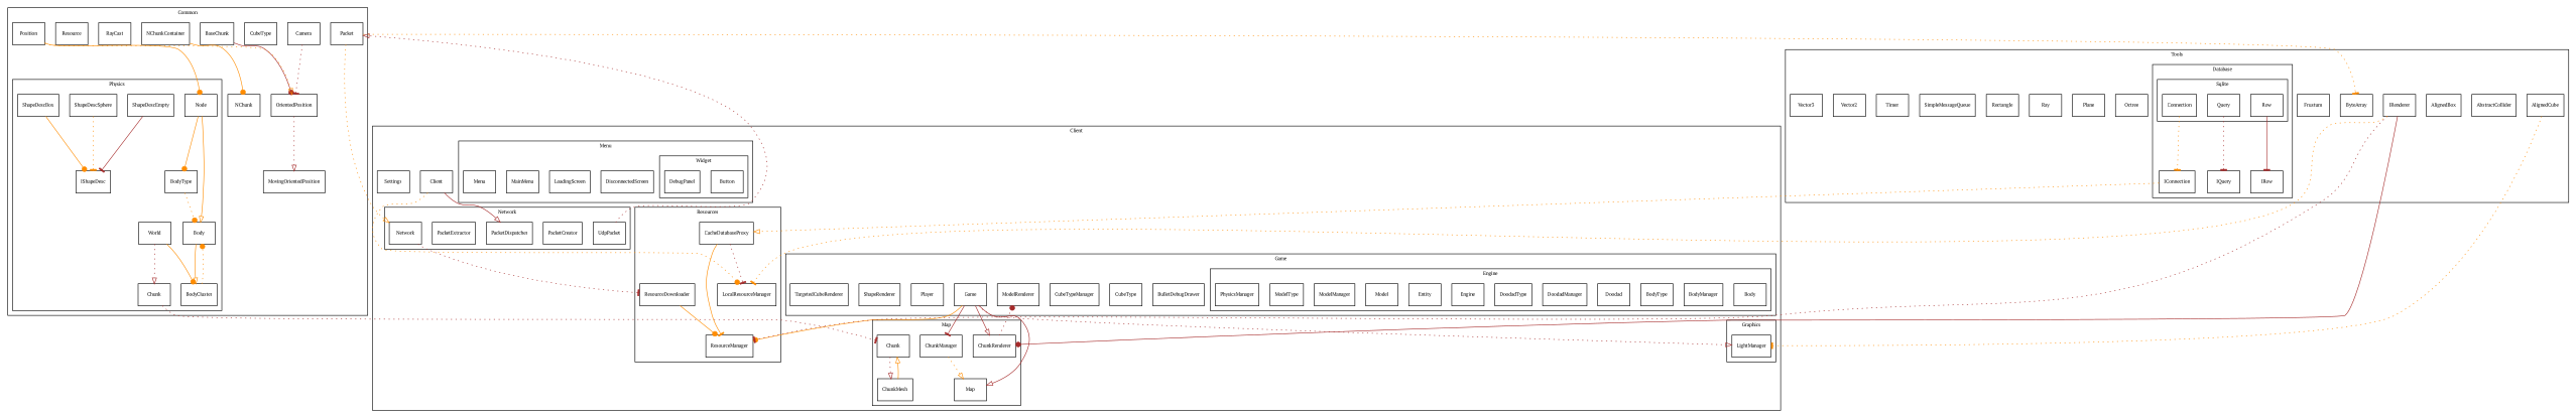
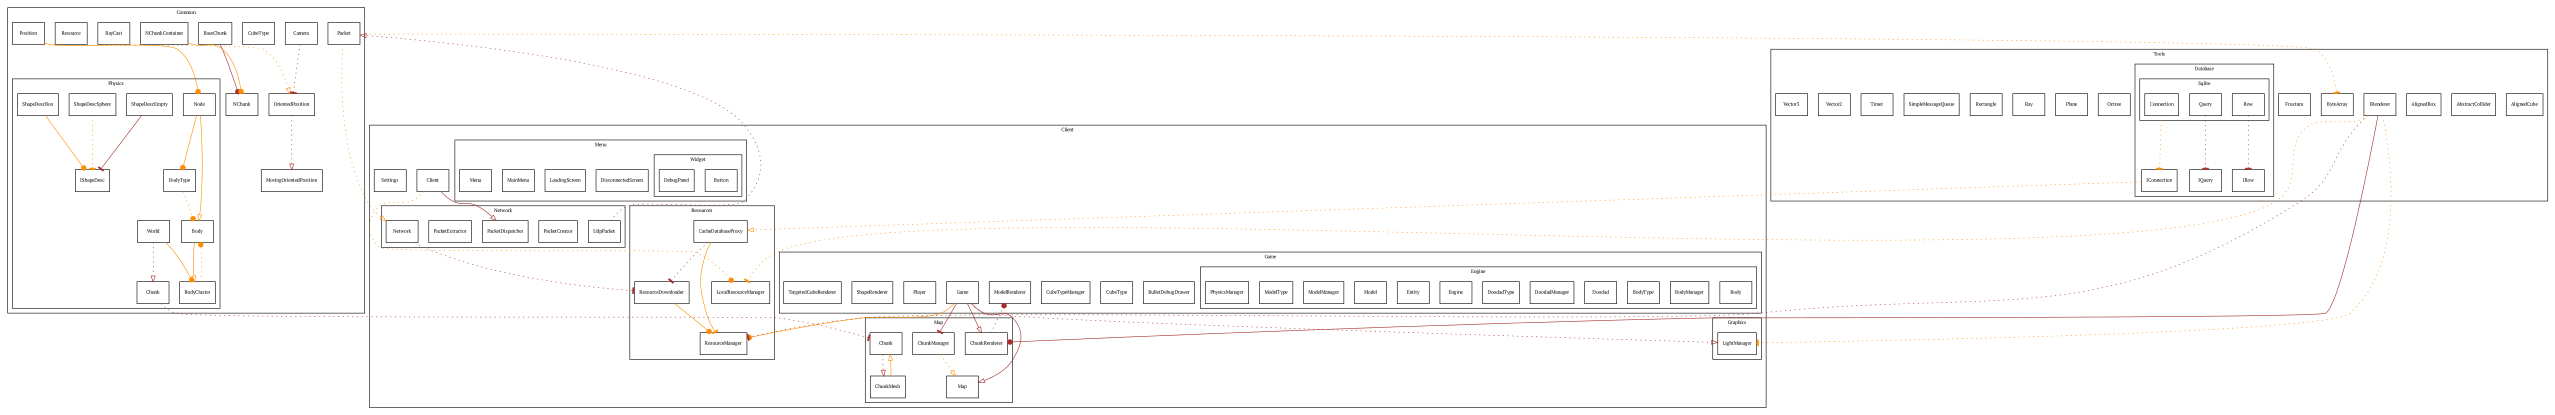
  digraph {
    fontname="PT Serif"
    fontsize=8
    node [fontname="PT Serif" fontsize=8 shape=record]
    edge [arrowhead=tee color=darkorange fontname="PT Serif" fontsize=8 style=dotted]
    n1 [label="{ResourceManager}"]
    n2 [label="{LocalResourceManager}"]
    n3 [label="{CacheDatabaseProxy}"]
    n4 [label="{ResourceDownloader}"]
    n5 [label="{LightManager}"]
    n6 [label="{Network}"]
    n7 [label="{PacketCreator}"]
    n8 [label="{PacketDispatcher}"]
    n9 [label="{PacketExtractor}"]
    n10 [label="{UdpPacket}"]
    n11 [label="{Chunk}"]
    n12 [label="{ChunkManager}"]
    n13 [label="{ChunkMesh}"]
    n14 [label="{ChunkRenderer}"]
    n15 [label="{Map}"]
    n16 [label="{Button}"]
    n17 [label="{DebugPanel}"]
    n18 [label="{DisconnectedScreen}"]
    n19 [label="{LoadingScreen}"]
    n20 [label="{MainMenu}"]
    n21 [label="{Menu}"]
    n22 [label="{Body}"]
    n23 [label="{BodyManager}"]
    n24 [label="{BodyType}"]
    n25 [label="{Doodad}"]
    n26 [label="{DoodadManager}"]
    n27 [label="{DoodadType}"]
    n28 [label="{Engine}"]
    n29 [label="{Entity}"]
    n30 [label="{Model}"]
    n31 [label="{ModelManager}"]
    n32 [label="{ModelType}"]
    n33 [label="{PhysicsManager}"]
    n34 [label="{BulletDebugDrawer}"]
    n35 [label="{CubeType}"]
    n36 [label="{CubeTypeManager}"]
    n37 [label="{Game}"]
    n38 [label="{ModelRenderer}"]
    n39 [label="{Player}"]
    n40 [label="{ShapeRenderer}"]
    n41 [label="{TargetedCubeRenderer}"]
    n42 [label="{Client}"]
    n43 [label="{Settings}"]
    n44 [label="{Connection}"]
    n45 [label="{Query}"]
    n46 [label="{Row}"]
    n47 [label="{IConnection}"]
    n48 [label="{IQuery}"]
    n49 [label="{IRow}"]
    n50 [label="{AbstractCollider}"]
    n51 [label="{AlignedBox}"]
    n52 [label="{AlignedCube}"]
    n53 [label="{ByteArray}"]
    n54 [label="{Frustum}"]
    n55 [label="{IRenderer}"]
    n56 [label="{Octree}"]
    n57 [label="{Plane}"]
    n58 [label="{Ray}"]
    n59 [label="{Rectangle}"]
    n60 [label="{SimpleMessageQueue}"]
    n61 [label="{Timer}"]
    n62 [label="{Vector2}"]
    n63 [label="{Vector3}"]
    n64 [label="{Body}"]
    n65 [label="{BodyCluster}"]
    n66 [label="{BodyType}"]
    n67 [label="{Chunk}"]
    n68 [label="{IShapeDesc}"]
    n69 [label="{Node}"]
    n70 [label="{ShapeDescBox}"]
    n71 [label="{ShapeDescEmpty}"]
    n72 [label="{ShapeDescSphere}"]
    n73 [label="{World}"]
    n74 [label="{BaseChunk}"]
    n75 [label="{Camera}"]
    n76 [label="{CubeType}"]
    n77 [label="{MovingOrientedPosition}"]
    n78 [label="{NChunk}"]
    n79 [label="{NChunkContainer}"]
    n80 [label="{OrientedPosition}"]
    n81 [label="{Packet}"]
    n82 [label="{RayCast}"]
    n83 [label="{Resource}"]
    n84 [label="{Position}"]
    subgraph cluster_1 {
      label=Client
      n42
      n43
      subgraph cluster_2 {
        label=Resources
        n1
        n2
        n3
        n4
      }
      subgraph cluster_3 {
        label=Graphics
        n5
      }
      subgraph cluster_4 {
        label=Network
        n6
        n7
        n8
        n9
        n10
      }
      subgraph cluster_5 {
        label=Map
        n11
        n12
        n13
        n14
        n15
      }
      subgraph cluster_6 {
        label=Menu
        n18
        n19
        n20
        n21
        subgraph cluster_7 {
          label=Widget
          n16
          n17
        }
      }
      subgraph cluster_8 {
        label=Game
        n34
        n35
        n36
        n37
        n38
        n39
        n40
        n41
        subgraph cluster_9 {
          label=Engine
          n22
          n23
          n24
          n25
          n26
          n27
          n28
          n29
          n30
          n31
          n32
          n33
        }
      }
    }
    subgraph cluster_10 {
      label=Server
    }
    subgraph cluster_11 {
      label=Tools
      n50
      n51
      n52
      n53
      n54
      n55
      n56
      n57
      n58
      n59
      n60
      n61
      n62
      n63
      subgraph cluster_12 {
        label=Database
        n47
        n48
        n49
        subgraph cluster_13 {
          label=Sqlite
          n44
          n45
          n46
        }
      }
    }
    subgraph cluster_14 {
      label=Common
      n74
      n75
      n76
      n77
      n78
      n79
      n80
      n81
      n82
      n83
      n84
      subgraph cluster_15 {
        label=Physics
        n64
        n65
        n66
        n67
        n68
        n69
        n70
        n71
        n72
        n73
      }
    }
    n3 -> n1 [style=solid]
-   n3 -> n2 [color=brown]
+   n3 -> n4 [color=brown]
    n4 -> n1 [arrowhead=dot style=solid]
    n6 -> n4 [color=brown]
    n10 -> n81 [arrowhead=onormal color=brown]
    n11 -> n13 [arrowhead=onormal color=brown]
    n12 -> n15 [arrowhead=onormal]
    n13 -> n11 [arrowhead=onormal style=solid]
    n14 -> n38 [arrowhead=dot color=brown]
    n37 -> n1 [arrowhead=dot style=solid]
    n37 -> n5 [arrowhead=onormal color=brown]
    n37 -> n12 [color=brown style=solid]
    n37 -> n14 [arrowhead=onormal color=brown style=solid]
    n37 -> n15 [arrowhead=onormal color=brown style=solid]
    n42 -> n2 [arrowhead=dot]
    n42 -> n8 [arrowhead=onormal color=brown style=solid]
    n44 -> n47
    n45 -> n48 [color=brown]
-   n46 -> n49 [color=brown style=solid]
+   n46 -> n49 [color=brown]
    n47 -> n3 [arrowhead=onormal]
    n55 -> n1 [color=brown]
    n55 -> n2
-   n52 -> n5
+   n55 -> n5
    n55 -> n14 [arrowhead=dot color=brown style=solid]
    n64 -> n65 [arrowhead=onormal style=solid]
    n65 -> n64 [arrowhead=dot]
    n66 -> n64 [arrowhead=dot]
    n67 -> n11 [color=brown]
    n69 -> n64 [arrowhead=onormal style=solid]
    n69 -> n66 [arrowhead=dot style=solid]
    n70 -> n68 [arrowhead=dot style=solid]
    n71 -> n68 [color=brown style=solid]
    n72 -> n68
    n73 -> n65 [arrowhead=dot style=solid]
    n73 -> n67 [arrowhead=onormal color=brown]
-   n74 -> n80 [arrowhead=dot color=brown style=solid]
+   n74 -> n78 [arrowhead=dot color=brown style=solid]
    n75 -> n80 [color=brown]
    n79 -> n78 [arrowhead=dot style=solid]
    n80 -> n77 [arrowhead=onormal color=brown]
    n81 -> n6 [arrowhead=onormal]
    n81 -> n53
    n84 -> n69 [arrowhead=dot style=solid]
    n84 -> n80 [arrowhead=onormal]
  }
